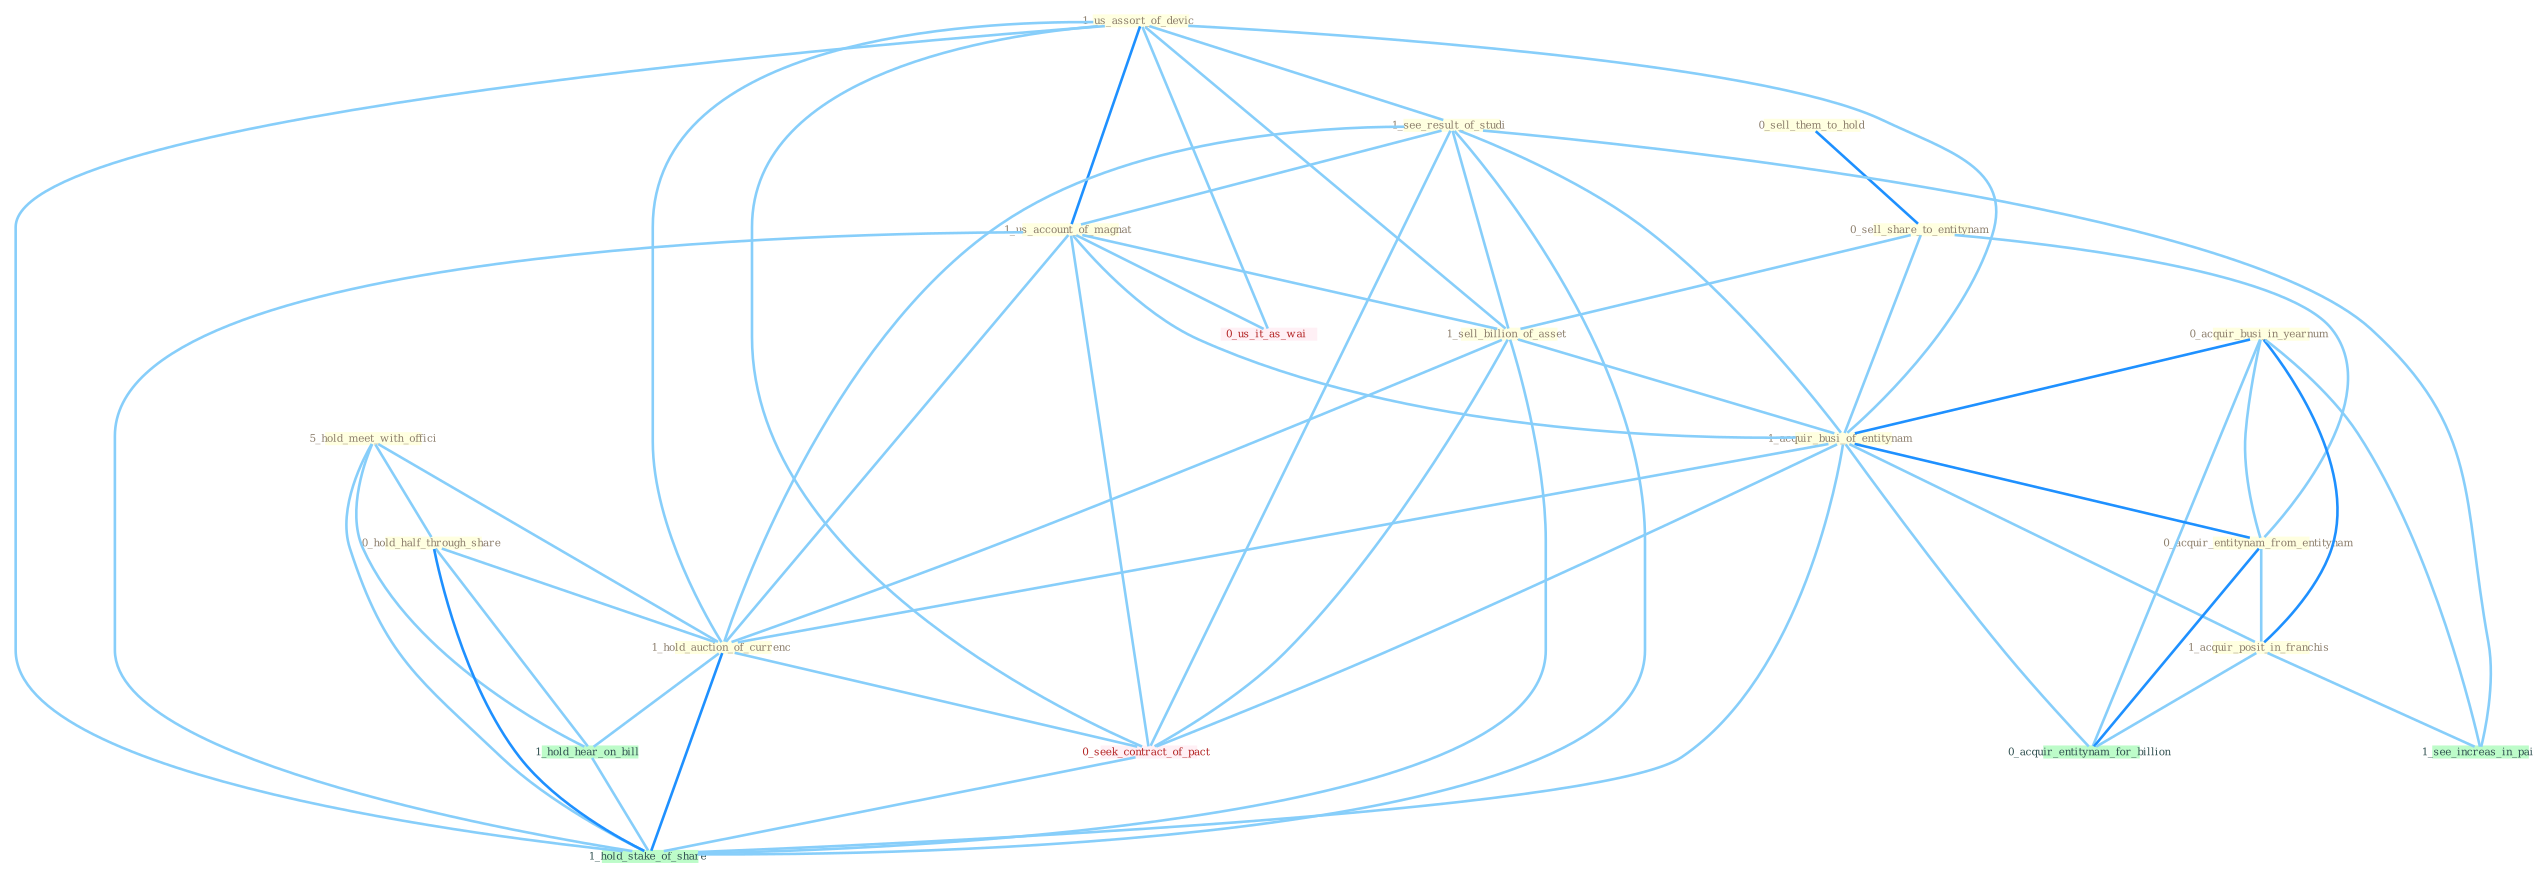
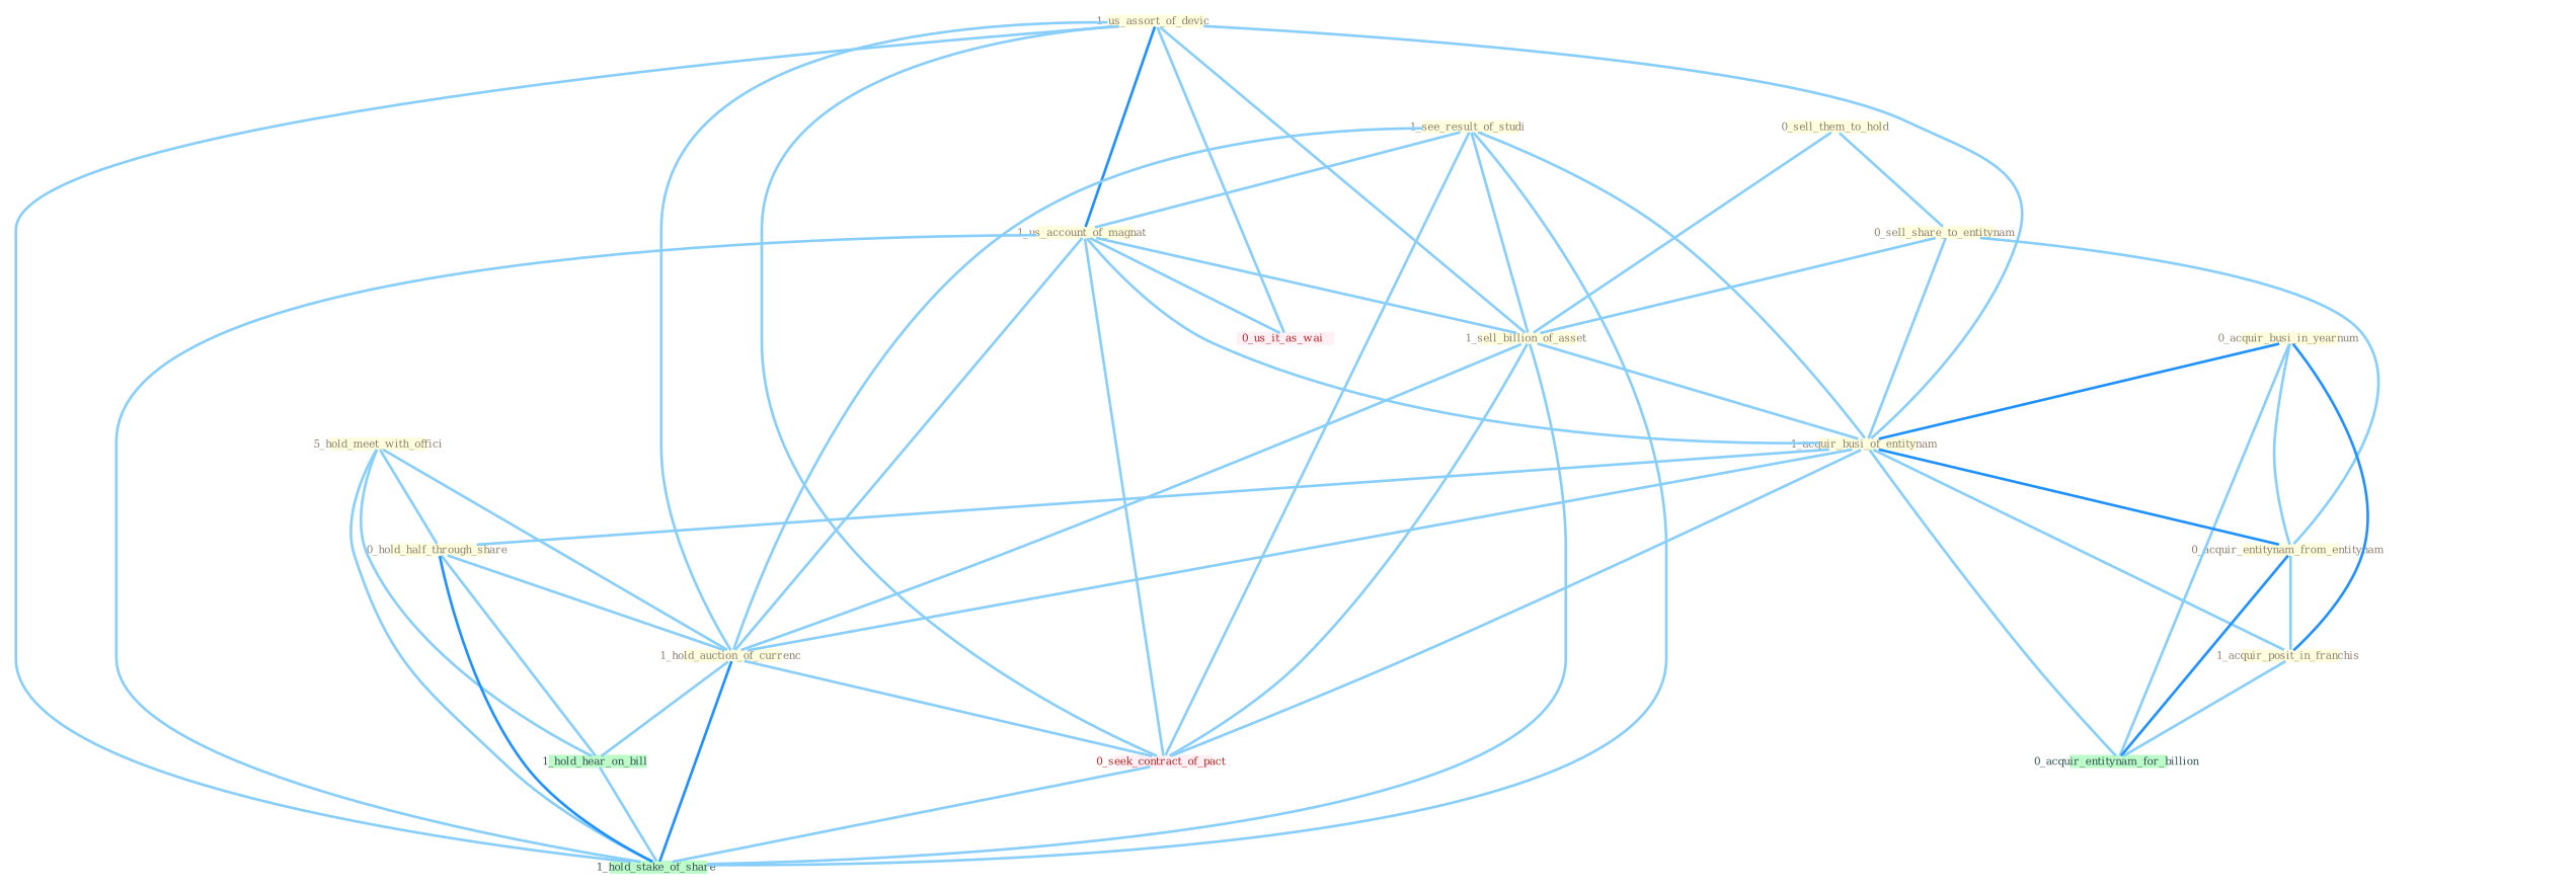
  graph {
    node [color="#ffffe0" fixedsize=true fontcolor="#8b7d6b" fontsize=4 shape=polygon style=filled]
    edge [color="#87cefa" w=1]
    n1 [height=.06 label="0_sell_them_to_hold" width=.5]
    n2 [height=.06 label="5_hold_meet_with_offici" width=.5]
    "0_hold_half_through_share " [height=.06 width=.5]
    "1_us_assort_of_devic " [height=.06 width=.5]
    "1_see_result_of_studi " [height=.06 width=.5]
    "0_sell_share_to_entitynam " [height=.06 width=.5]
    "0_acquir_busi_in_yearnum " [height=.06 width=.5]
    "1_us_account_of_magnat " [height=.06 width=.5]
    "1_hold_auction_of_currenc " [height=.06 width=.5]
    "1_sell_billion_of_asset " [height=.06 width=.5]
    "1_acquir_busi_of_entitynam " [height=.06 width=.5]
    "0_acquir_entitynam_from_entitynam " [height=.06 width=.5]
    "1_acquir_posit_in_franchis " [height=.06 width=.5]
    "0_seek_contract_of_pact " [color="#fff0f5" fontcolor="#b22222" height=.06 width=.5]
    "0_us_it_as_wai " [color="#fff0f5" fontcolor="#b22222" height=.06 width=.5]
    "1_hold_hear_on_bill " [color="#BDFCC9" fontcolor="#2f4f4f" height=.06 width=.5]
    "1_hold_stake_of_share " [color="#BDFCC9" fontcolor="#2f4f4f" height=.06 width=.5]
-   "1_see_increas_in_pai " [color="#BDFCC9" fontcolor="#2f4f4f" height=.06 width=.5]
    "0_acquir_entitynam_for_billion " [color="#BDFCC9" fontcolor="#2f4f4f" height=.06 width=.5]
    subgraph sub_1 {
      n1
      n2
      "0_hold_half_through_share "
      "1_us_assort_of_devic "
      "1_see_result_of_studi "
      "0_sell_share_to_entitynam "
      "0_acquir_busi_in_yearnum "
      "1_us_account_of_magnat "
      "1_hold_auction_of_currenc "
      "1_sell_billion_of_asset "
      "1_acquir_busi_of_entitynam "
      "0_acquir_entitynam_from_entitynam "
      "1_acquir_posit_in_franchis "
    }
    subgraph sub_2 {
      "0_seek_contract_of_pact "
      "0_us_it_as_wai "
    }
-   n1 -- "0_sell_share_to_entitynam " [color="#1e90ff" w=2]
+   n1 -- "0_sell_share_to_entitynam " [w=2]
+   n1 -- "1_sell_billion_of_asset "
    n2 -- "0_hold_half_through_share "
    n2 -- "1_hold_auction_of_currenc "
    n2 -- "1_hold_hear_on_bill "
    n2 -- "1_hold_stake_of_share "
    "0_hold_half_through_share " -- "1_hold_auction_of_currenc "
    "0_hold_half_through_share " -- "1_hold_hear_on_bill "
    "0_hold_half_through_share " -- "1_hold_stake_of_share " [color="#1e90ff" w=2]
-   "1_us_assort_of_devic " -- "1_see_result_of_studi "
    "1_us_assort_of_devic " -- "1_us_account_of_magnat " [color="#1e90ff" w=2]
    "1_us_assort_of_devic " -- "1_hold_auction_of_currenc "
    "1_us_assort_of_devic " -- "1_sell_billion_of_asset "
    "1_us_assort_of_devic " -- "1_acquir_busi_of_entitynam "
    "1_us_assort_of_devic " -- "0_seek_contract_of_pact "
    "1_us_assort_of_devic " -- "0_us_it_as_wai "
    "1_us_assort_of_devic " -- "1_hold_stake_of_share "
    "1_see_result_of_studi " -- "1_us_account_of_magnat "
    "1_see_result_of_studi " -- "1_hold_auction_of_currenc "
    "1_see_result_of_studi " -- "1_sell_billion_of_asset "
    "1_see_result_of_studi " -- "1_acquir_busi_of_entitynam "
    "1_see_result_of_studi " -- "0_seek_contract_of_pact "
    "1_see_result_of_studi " -- "1_hold_stake_of_share "
-   "1_see_result_of_studi " -- "1_see_increas_in_pai "
    "0_sell_share_to_entitynam " -- "1_sell_billion_of_asset "
    "0_sell_share_to_entitynam " -- "1_acquir_busi_of_entitynam "
    "0_sell_share_to_entitynam " -- "0_acquir_entitynam_from_entitynam "
    "0_acquir_busi_in_yearnum " -- "1_acquir_busi_of_entitynam " [color="#1e90ff" w=2]
    "0_acquir_busi_in_yearnum " -- "0_acquir_entitynam_from_entitynam "
    "0_acquir_busi_in_yearnum " -- "1_acquir_posit_in_franchis " [color="#1e90ff" w=2]
-   "0_acquir_busi_in_yearnum " -- "1_see_increas_in_pai "
    "0_acquir_busi_in_yearnum " -- "0_acquir_entitynam_for_billion "
    "1_us_account_of_magnat " -- "1_hold_auction_of_currenc "
    "1_us_account_of_magnat " -- "1_sell_billion_of_asset "
    "1_us_account_of_magnat " -- "1_acquir_busi_of_entitynam "
    "1_us_account_of_magnat " -- "0_seek_contract_of_pact "
    "1_us_account_of_magnat " -- "0_us_it_as_wai "
    "1_us_account_of_magnat " -- "1_hold_stake_of_share "
    "1_hold_auction_of_currenc " -- "1_sell_billion_of_asset "
    "1_hold_auction_of_currenc " -- "1_acquir_busi_of_entitynam "
    "1_hold_auction_of_currenc " -- "0_seek_contract_of_pact "
    "1_hold_auction_of_currenc " -- "1_hold_hear_on_bill "
    "1_hold_auction_of_currenc " -- "1_hold_stake_of_share " [color="#1e90ff" w=2]
    "1_sell_billion_of_asset " -- "1_acquir_busi_of_entitynam "
    "1_sell_billion_of_asset " -- "0_seek_contract_of_pact "
    "1_sell_billion_of_asset " -- "1_hold_stake_of_share "
    "1_acquir_busi_of_entitynam " -- "0_acquir_entitynam_from_entitynam " [color="#1e90ff" w=2]
    "1_acquir_busi_of_entitynam " -- "1_acquir_posit_in_franchis "
    "1_acquir_busi_of_entitynam " -- "0_seek_contract_of_pact "
-   "1_acquir_busi_of_entitynam " -- "1_hold_stake_of_share "
+   "1_acquir_busi_of_entitynam " -- "0_hold_half_through_share "
    "1_acquir_busi_of_entitynam " -- "0_acquir_entitynam_for_billion "
    "0_acquir_entitynam_from_entitynam " -- "1_acquir_posit_in_franchis "
    "0_acquir_entitynam_from_entitynam " -- "0_acquir_entitynam_for_billion " [color="#1e90ff" w=2]
-   "1_acquir_posit_in_franchis " -- "1_see_increas_in_pai "
    "1_acquir_posit_in_franchis " -- "0_acquir_entitynam_for_billion "
    "0_seek_contract_of_pact " -- "1_hold_stake_of_share "
    "1_hold_hear_on_bill " -- "1_hold_stake_of_share "
  }
